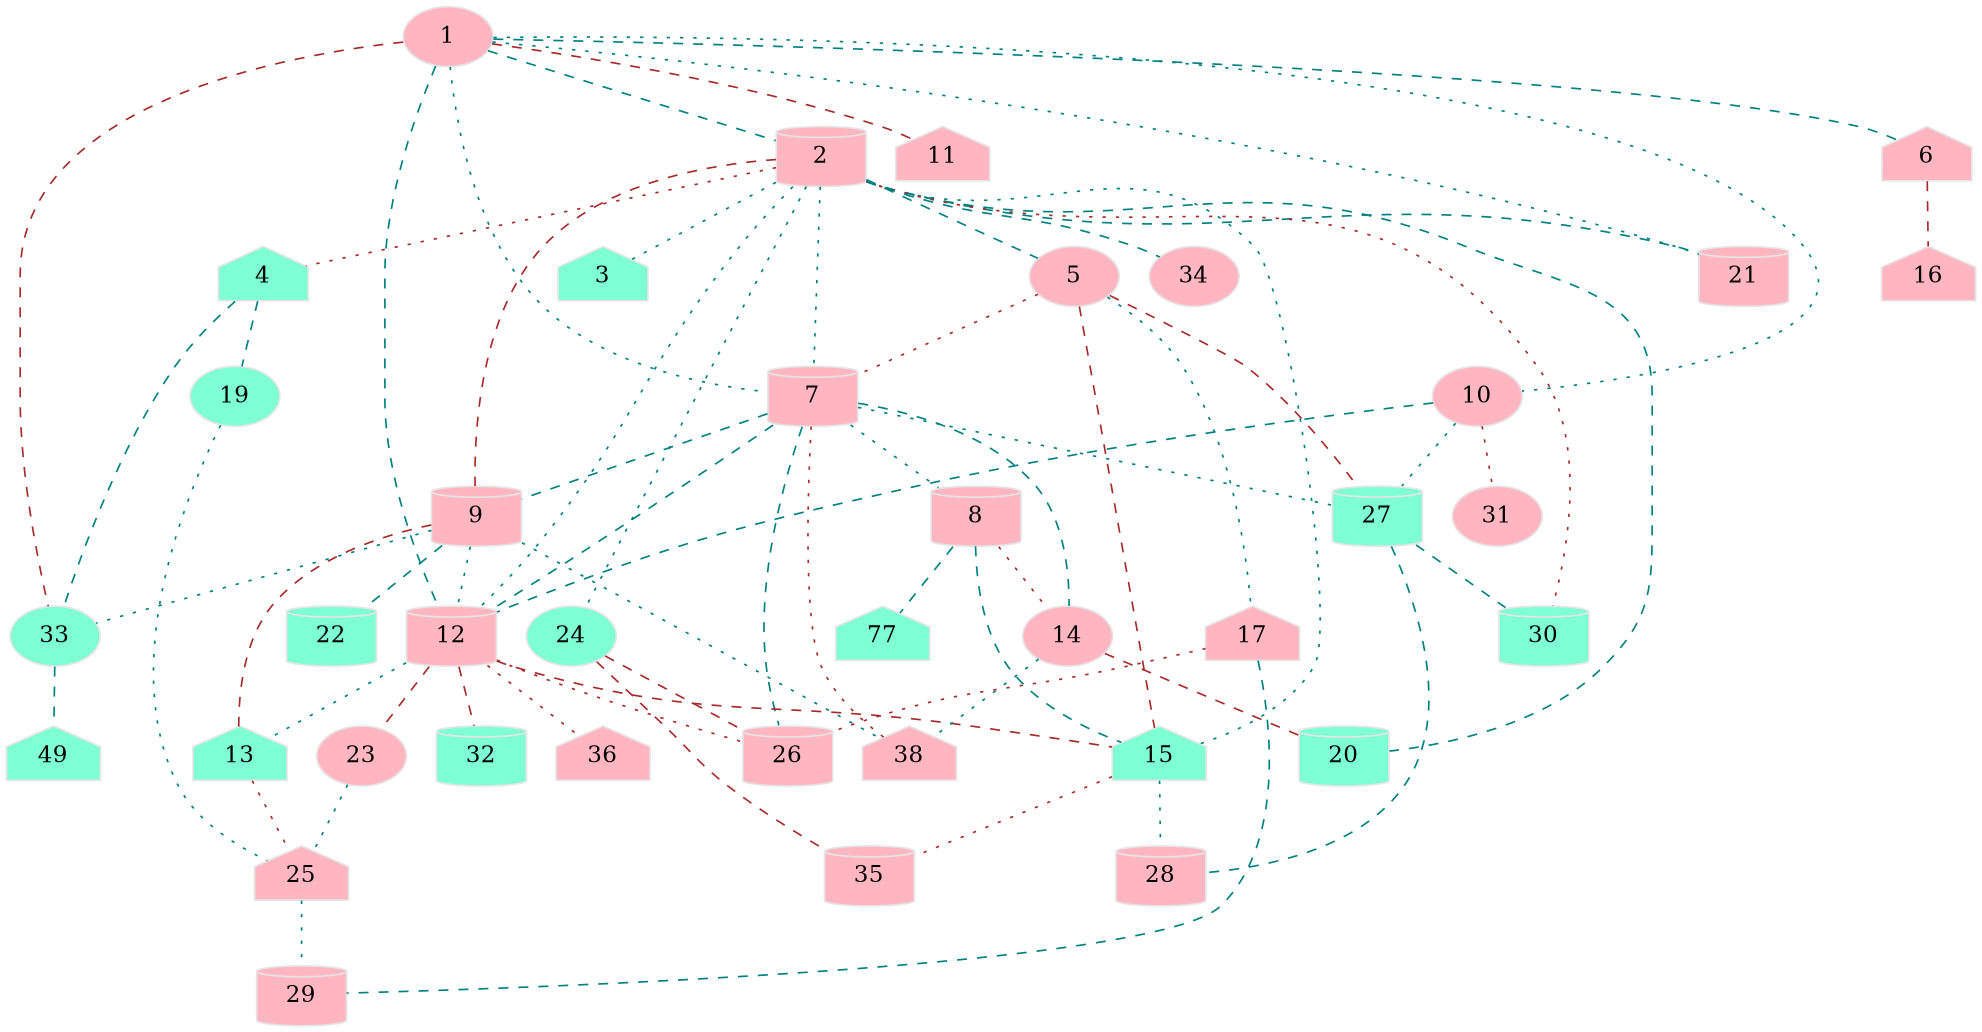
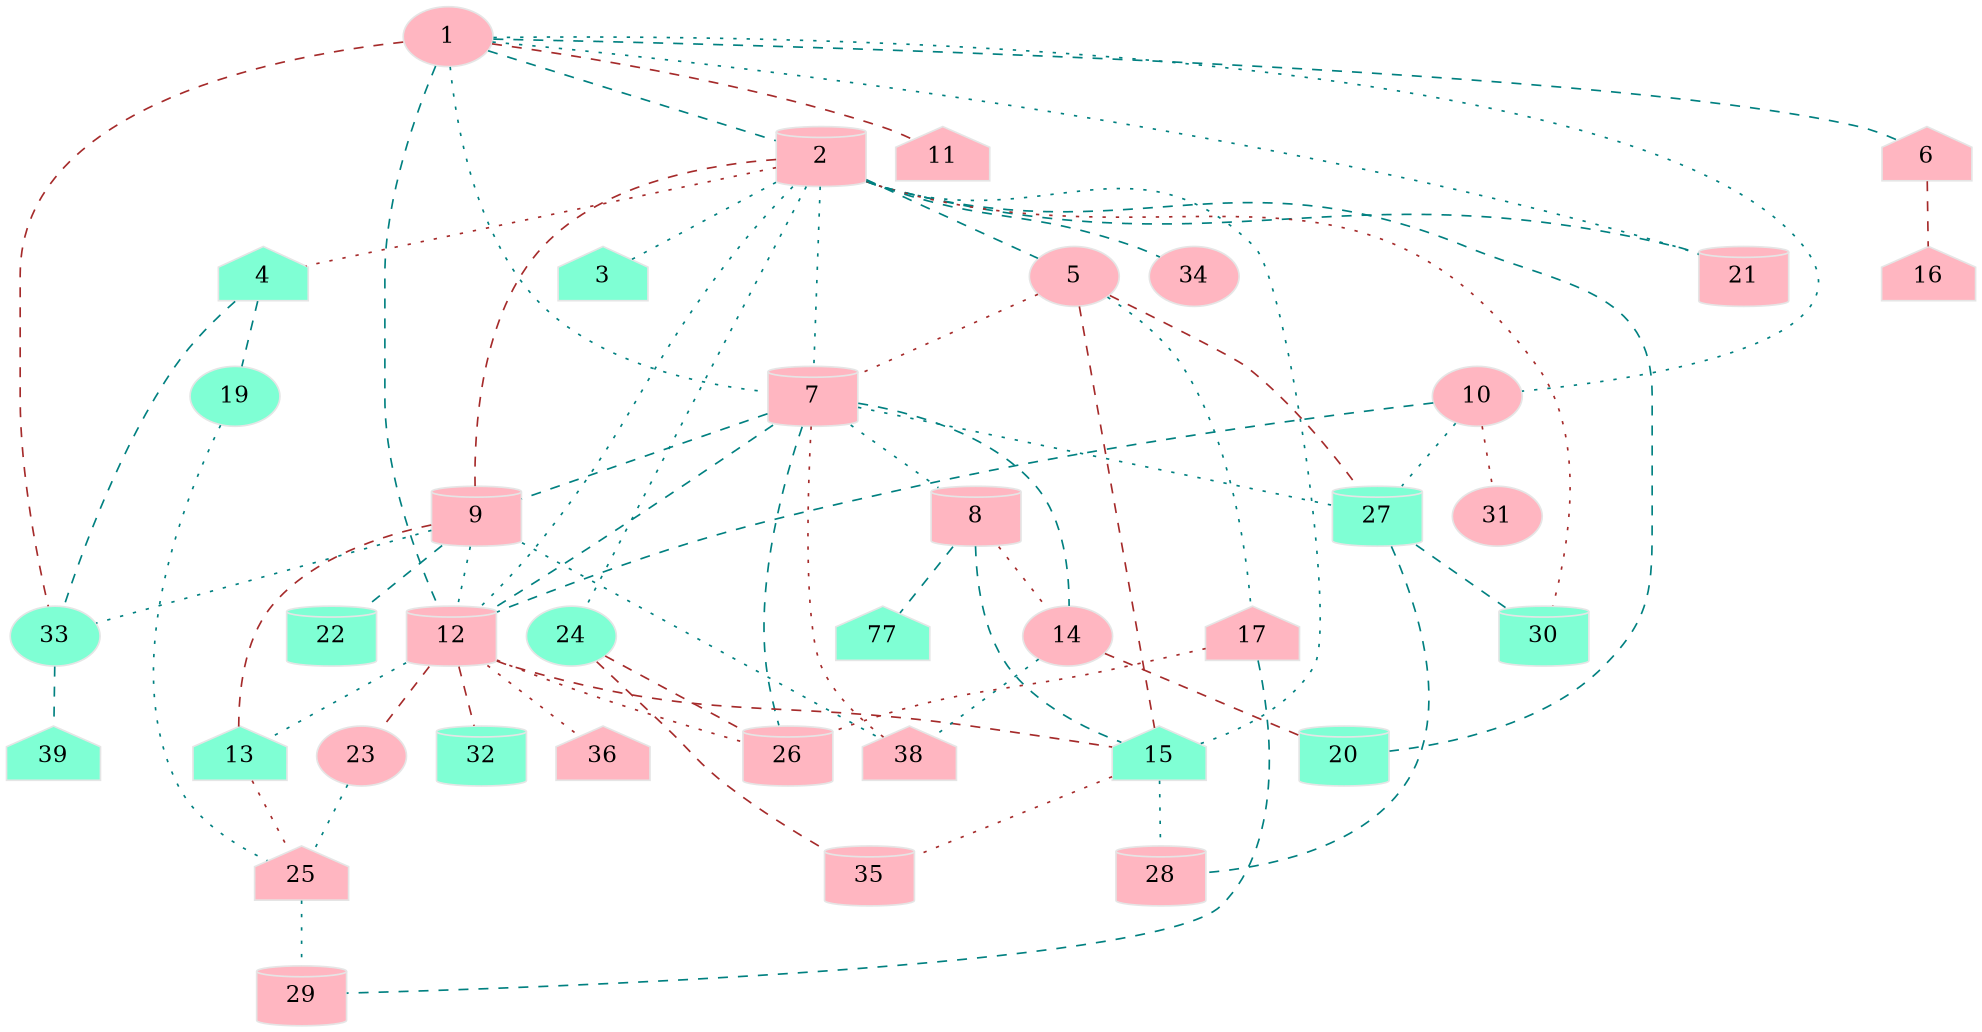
  graph {
    node [color=gray90 fillcolor=lightpink shape=cylinder style=filled]
    edge [color=teal style=dashed weight=1.0]
    1 [shape=ellipse]
    2
    6 [shape=house]
    7
    10 [shape=ellipse]
    11 [shape=house]
    12
    21
    33 [fillcolor=aquamarine shape=ellipse]
    3 [fillcolor=aquamarine shape=house]
    4 [fillcolor=aquamarine shape=house]
    5 [shape=ellipse]
    9
    15 [fillcolor=aquamarine shape=house]
    20 [fillcolor=aquamarine]
    24 [fillcolor=aquamarine shape=ellipse]
    30 [fillcolor=aquamarine]
    34 [shape=ellipse]
    16 [shape=house]
    27 [fillcolor=aquamarine]
    8
    14 [shape=ellipse]
    26
    38 [shape=house]
    31 [shape=ellipse]
    13 [fillcolor=aquamarine shape=house]
    23 [shape=ellipse]
    32 [fillcolor=aquamarine]
    36 [shape=house]
-   39 [fillcolor=aquamarine shape=house label=49]
+   39 [fillcolor=aquamarine shape=house]
    19 [fillcolor=aquamarine shape=ellipse]
    17 [shape=house]
    22 [fillcolor=aquamarine]
    28
    35
    25 [shape=house]
    29
    n38 [fillcolor=aquamarine label=77 shape=house]
    1 -- 2
    1 -- 6 [weight=3.0]
    1 -- 7 [style=dotted weight=4.0]
    1 -- 10 [style=dotted]
    1 -- 11 [color=brown]
    1 -- 12 [weight=6.0]
    1 -- 21 [style=dotted]
    1 -- 33 [color=brown]
    2 -- 7 [style=dotted]
    2 -- 12 [style=dotted]
    2 -- 21
    2 -- 3 [style=dotted]
    2 -- 4 [color=brown style=dotted weight=2.0]
    2 -- 5 [weight=2.0]
    2 -- 9 [color=brown]
    2 -- 15 [style=dotted]
    2 -- 20
    2 -- 24 [style=dotted]
    2 -- 30 [color=brown style=dotted weight=2.0]
    2 -- 34
    6 -- 16 [color=brown]
    7 -- 12 [weight=2.0]
    7 -- 9
    7 -- 27 [style=dotted]
    7 -- 8 [style=dotted weight=2.0]
    7 -- 14 [weight=2.0]
    7 -- 26
    7 -- 38 [color=brown style=dotted]
    10 -- 12
    10 -- 27 [style=dotted]
    10 -- 31 [color=brown style=dotted]
    12 -- 15 [color=brown]
    12 -- 26 [color=brown style=dotted weight=2.0]
    12 -- 13 [style=dotted]
    12 -- 23 [color=brown]
    12 -- 32 [color=brown]
    12 -- 36 [color=brown style=dotted]
    33 -- 39
    4 -- 33
    4 -- 19
    5 -- 7 [color=brown style=dotted]
    5 -- 15 [color=brown weight=6.0]
    5 -- 27 [color=brown]
    5 -- 17 [style=dotted]
    9 -- 12 [style=dotted weight=2.0]
    9 -- 33 [style=dotted]
    9 -- 38 [style=dotted]
    9 -- 13 [color=brown weight=2.0]
    9 -- 22
    15 -- 28 [style=dotted]
    15 -- 35 [color=brown style=dotted]
    24 -- 26 [color=brown]
    24 -- 35 [color=brown]
    27 -- 30 [weight=2.0]
    27 -- 28
    8 -- 15
    8 -- 14 [color=brown style=dotted]
    8 -- n38
    14 -- 20 [color=brown]
    14 -- 38 [style=dotted]
    13 -- 25 [color=brown style=dotted]
    23 -- 25 [style=dotted]
    19 -- 25 [style=dotted]
    17 -- 26 [color=brown style=dotted]
    17 -- 29
    25 -- 29 [style=dotted weight=3.0]
  }
